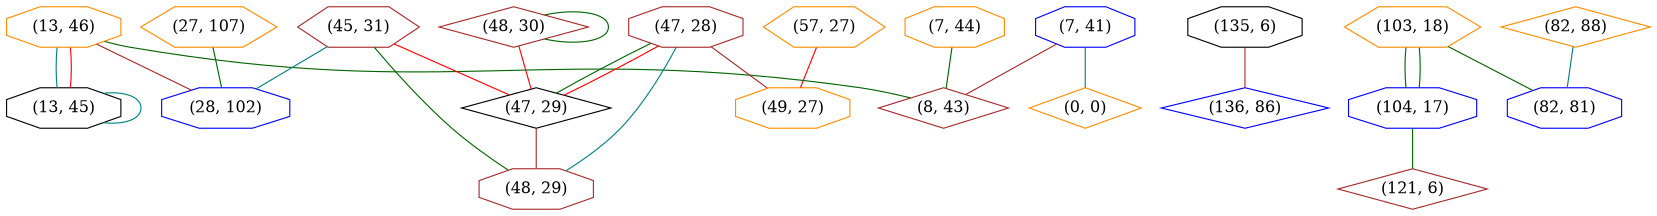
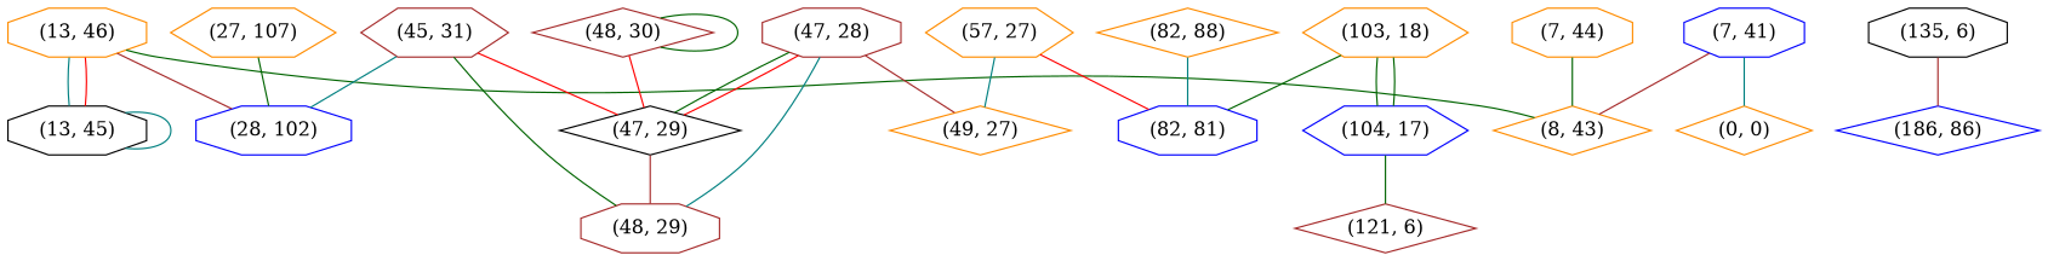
  graph {
    node [color=darkorange shape=octagon]
    edge [color=darkgreen weight=1]
    "(13, 45)" [color=black]
    "(13, 46)"
    "(28, 102)" [color=blue]
-   "(8, 43)" [color=brown shape=diamond]
+   "(8, 43)" [shape=diamond]
    "(47, 28)" [color=brown]
    "(47, 29)" [color=black shape=diamond]
-   "(49, 27)"
+   "(49, 27)" [shape=diamond]
    n8 [color=brown label="(48, 29)"]
    "(45, 31)" [color=brown shape=hexagon]
    "(135, 6)" [color=black]
-   "(186, 86)" [color=blue shape=diamond label="(136, 86)"]
+   "(186, 86)" [color=blue shape=diamond]
    "(121, 6)" [color=brown shape=diamond]
    "(103, 18)" [shape=hexagon]
-   "(104, 17)" [color=blue]
+   "(104, 17)" [color=blue shape=hexagon]
    "(82, 81)" [color=blue]
    "(57, 27)" [shape=hexagon]
    "(27, 107)" [shape=hexagon]
    "(7, 41)" [color=blue]
    "(0, 0)" [shape=diamond]
    "(82, 88)" [shape=diamond]
    "(7, 44)"
    "(48, 30)" [color=brown shape=diamond]
    "(13, 45)" -- "(13, 45)" [color=teal weight=2]
    "(13, 46)" -- "(13, 45)" [color=teal]
    "(13, 46)" -- "(13, 45)" [color=red]
    "(13, 46)" -- "(28, 102)" [color=brown]
    "(13, 46)" -- "(8, 43)"
    "(47, 28)" -- "(47, 29)"
    "(47, 28)" -- "(47, 29)" [color=red]
    "(47, 28)" -- "(49, 27)" [color=brown]
    "(47, 28)" -- n8 [color=teal]
    "(47, 29)" -- n8 [color=brown]
    "(45, 31)" -- "(28, 102)" [color=teal]
    "(45, 31)" -- "(47, 29)" [color=red]
    "(45, 31)" -- n8
    "(135, 6)" -- "(186, 86)" [color=brown]
    "(103, 18)" -- "(104, 17)"
    "(103, 18)" -- "(104, 17)"
    "(103, 18)" -- "(82, 81)"
    "(104, 17)" -- "(121, 6)"
-   "(57, 27)" -- "(49, 27)" [color=red]
+   "(57, 27)" -- "(49, 27)" [color=teal]
+   "(57, 27)" -- "(82, 81)" [color=red]
    "(27, 107)" -- "(28, 102)"
    "(7, 41)" -- "(8, 43)" [color=brown]
    "(7, 41)" -- "(0, 0)" [color=teal weight=4]
    "(82, 88)" -- "(82, 81)" [color=teal]
    "(7, 44)" -- "(8, 43)"
    "(48, 30)" -- "(47, 29)" [color=red]
    "(48, 30)" -- "(48, 30)" [weight=2]
  }
